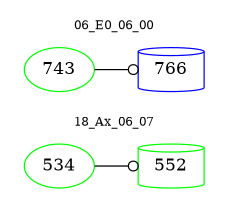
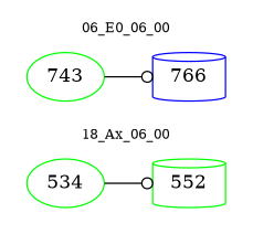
  digraph {
    rankdir=LR
    node [color=green shape=ellipse]
    edge [arrowhead=odot color=black]
    n1 [label=534]
    n2 [label=552 shape=cylinder]
    n3 [label=743]
    n4 [color=blue label=766 shape=cylinder]
    subgraph cluster_1 {
      color=white
      fontsize=10
-     label="18_Ax_06_07"
+     label="18_Ax_06_00"
      n1
      n2
    }
    subgraph cluster_2 {
      color=white
      fontsize=10
      label="06_E0_06_00"
      n3
      n4
    }
    n1 -> n2
    n3 -> n4
  }
